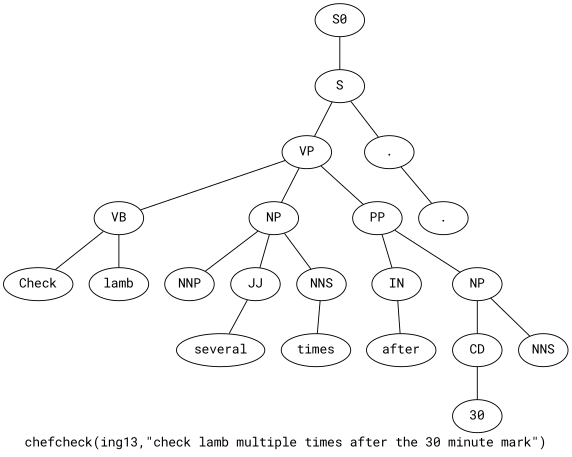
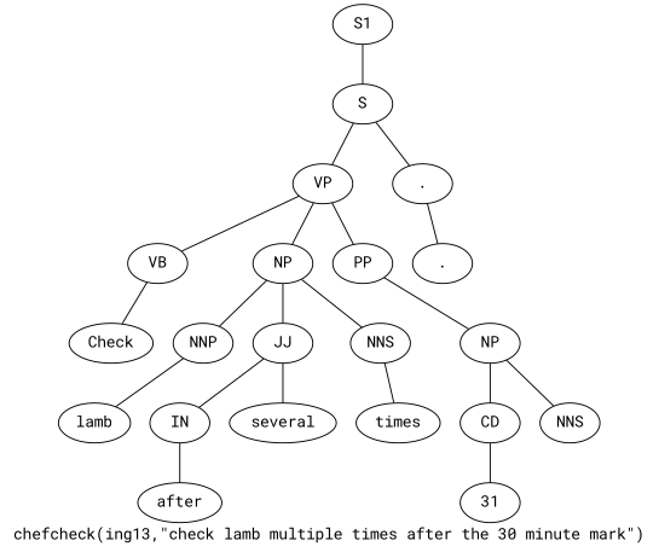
  graph {
    fontname="Roboto Mono"
    label="chefcheck(ing13,\"check lamb multiple times after the 30 minute mark\")"
    node [fontname="Roboto Mono"]
    edge [fontname="Roboto Mono"]
-   n1 [label=S0]
+   n1 [label=S1]
    n2 [label=S]
    n3 [label=VP]
    n4 [label="."]
    n5 [label=VB]
    n6 [label=NP]
    n7 [label=PP]
    n8 [label="."]
    n9 [label=Check]
    n10 [label=NNP]
    n11 [label=JJ]
    n12 [label=NNS]
    n13 [label=IN]
    n14 [label=NP]
    n15 [label=lamb]
    n16 [label=several]
    n17 [label=times]
    n18 [label=after]
    n19 [label=CD]
    n20 [label=NNS]
-   n21 [label=30]
+   n21 [label=31]
    n1 -- n2
    n2 -- n3
    n2 -- n4
    n3 -- n5
    n3 -- n6
    n3 -- n7
    n4 -- n8
    n5 -- n9
    n6 -- n10
    n6 -- n11
    n6 -- n12
-   n7 -- n13
+   n11 -- n13
    n7 -- n14
-   n5 -- n15
+   n10 -- n15
    n11 -- n16
    n12 -- n17
    n13 -- n18
    n14 -- n19
    n14 -- n20
    n19 -- n21
  }
